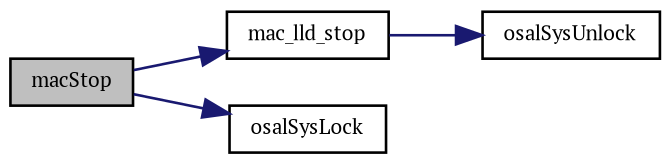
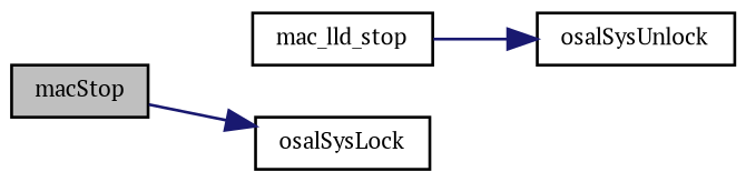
  digraph {
    fontname="PT Serif"
    rankdir=LR
    node [color=black fontname="PT Serif" fontsize=8 shape=record]
    edge [color=midnightblue fontname="PT Serif" fontsize=8 labelfontname=Helvetica labelfontsize=8 style=solid]
    n1 [fillcolor=grey75 fontcolor=black height=0.2 label=macStop style=filled width=0.4]
    n2 [height=0.2 label=mac_lld_stop width=0.4]
    n3 [height=0.2 label=osalSysLock width=0.4]
    n4 [height=0.2 label=osalSysUnlock width=0.4]
-   n1 -> n2
    n1 -> n3
    n2 -> n4
  }
